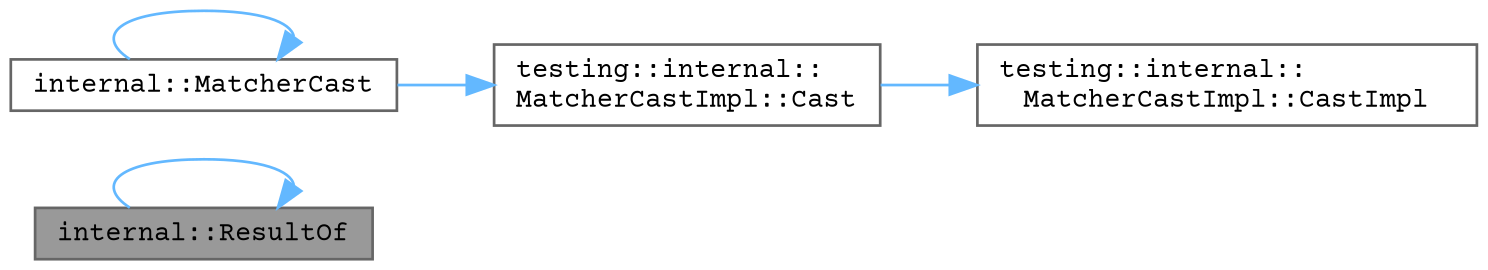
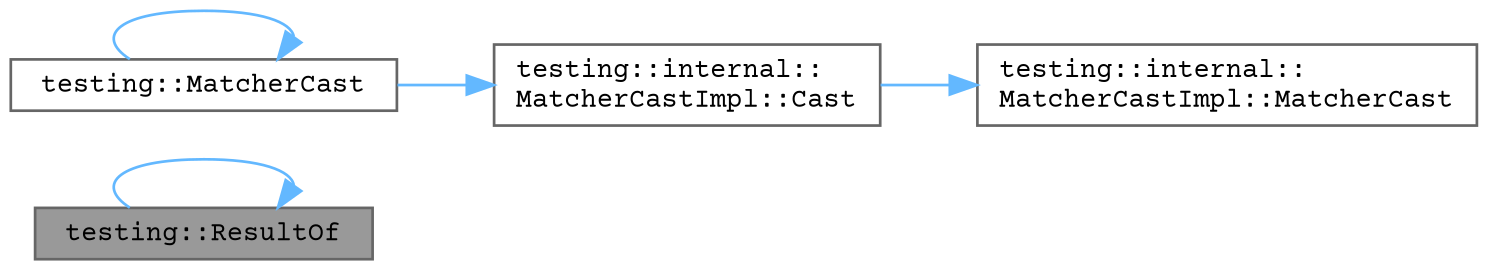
  digraph {
    fontname="Courier Prime"
    rankdir=LR
    node [color=grey40 fillcolor=white fontname="Courier Prime" fontsize=10 shape=box style=filled]
    edge [color=steelblue1 fontname="Courier Prime" fontsize=10 labelfontname=Helvetica labelfontsize=10 style=solid]
-   n1 [color=gray40 fillcolor=grey60 fontcolor=black height=0.2 label="internal::ResultOf" width=0.4]
-   n2 [height=0.2 label="internal::MatcherCast" width=0.4]
+   n1 [color=gray40 fillcolor=grey60 fontcolor=black height=0.2 label="testing::ResultOf" width=0.4]
+   n2 [height=0.2 label="testing::MatcherCast" width=0.4]
    n3 [height=0.2 label="testing::internal::\lMatcherCastImpl::Cast" width=0.4]
-   n4 [height=0.2 label="testing::internal::\lMatcherCastImpl::CastImpl" width=0.4]
+   n4 [height=0.2 label="testing::internal::\lMatcherCastImpl::MatcherCast" width=0.4]
    n1 -> n1
    n2 -> n2
    n2 -> n3
    n3 -> n4
  }
